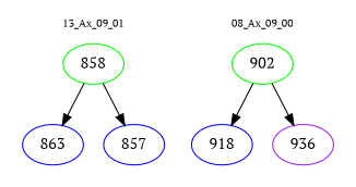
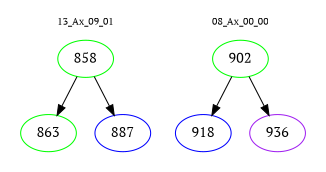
  digraph {
    fontname="PT Serif"
    node [color=blue fontname="PT Serif"]
    edge [color=black fontname="PT Serif"]
    n1 [color=green label=858]
-   n2 [label=863]
-   n3 [label=857]
+   n2 [color=green label=863]
+   n3 [label=887]
    n4 [color=green label=902]
    n5 [label=918]
    n6 [color=purple label=936]
    subgraph cluster_1 {
      color=white
      fontsize=10
      label="13_Ax_09_01"
      n1
      n2
      n3
    }
    subgraph cluster_2 {
      color=white
      fontsize=10
-     label="08_Ax_09_00"
+     label="08_Ax_00_00"
      n4
      n5
      n6
    }
    n1 -> n2
    n1 -> n3
    n4 -> n5
    n4 -> n6
  }
